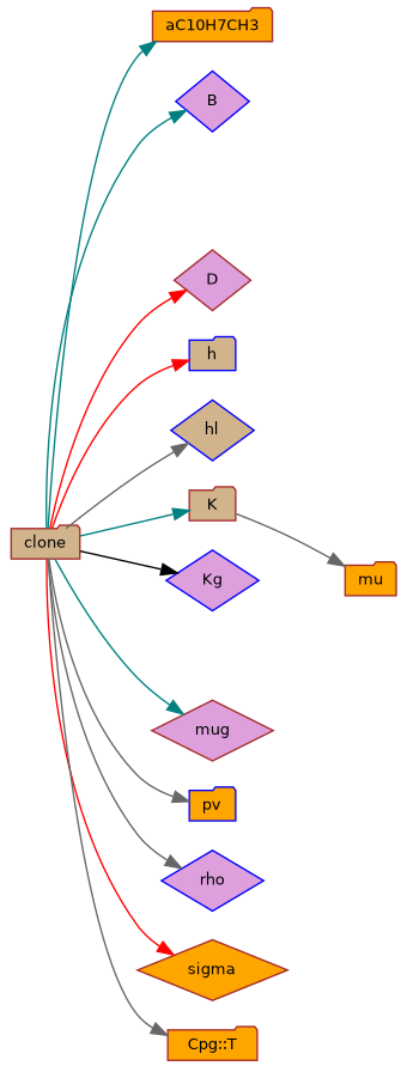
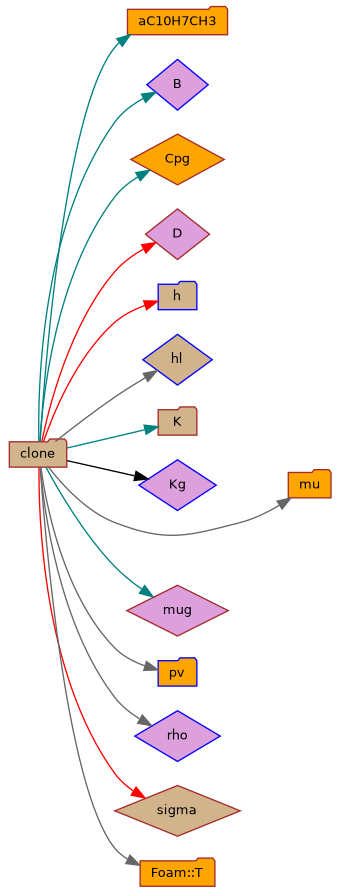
  digraph {
    rankdir=LR
    node [color=brown fillcolor=orange fontname=Helvetica fontsize=10 shape=diamond style=filled]
    edge [color=teal fontname=Helvetica fontsize=10 labelfontname=Helvetica labelfontsize=10 style=solid]
    n1 [fillcolor=tan fontcolor=black height=0.2 label=clone shape=folder width=0.4]
    n2 [height=0.2 label=aC10H7CH3 shape=folder width=0.4]
    n3 [color=blue fillcolor=plum height=0.2 label=B width=0.4]
+   n4 [height=0.2 label=Cpg width=0.4]
    n5 [fillcolor=plum height=0.2 label=D width=0.4]
    n6 [color=blue fillcolor=tan height=0.2 label=h shape=folder width=0.4]
    n7 [color=blue fillcolor=tan height=0.2 label=hl width=0.4]
    n8 [fillcolor=tan height=0.2 label=K shape=folder width=0.4]
    n9 [color=blue fillcolor=plum height=0.2 label=Kg width=0.4]
    n10 [height=0.2 label=mu shape=folder width=0.4]
    n11 [fillcolor=plum height=0.2 label=mug width=0.4]
    n12 [color=blue height=0.2 label=pv shape=folder width=0.4]
    n13 [color=blue fillcolor=plum height=0.2 label=rho width=0.4]
-   n14 [height=0.2 label=sigma width=0.4]
-   n15 [height=0.2 label="Cpg::T" shape=folder width=0.4]
+   n14 [fillcolor=tan height=0.2 label=sigma width=0.4]
+   n15 [height=0.2 label="Foam::T" shape=folder width=0.4]
    n1 -> n2
    n1 -> n3
+   n1 -> n4
    n1 -> n5 [color=red]
    n1 -> n6 [color=red]
    n1 -> n7 [color=gray40]
    n1 -> n8
    n1 -> n9 [color=black]
-   n8 -> n10 [color=gray40]
+   n1 -> n10 [color=gray40]
    n1 -> n11
    n1 -> n12 [color=gray40]
    n1 -> n13 [color=gray40]
    n1 -> n14 [color=red]
    n1 -> n15 [color=gray40]
  }
